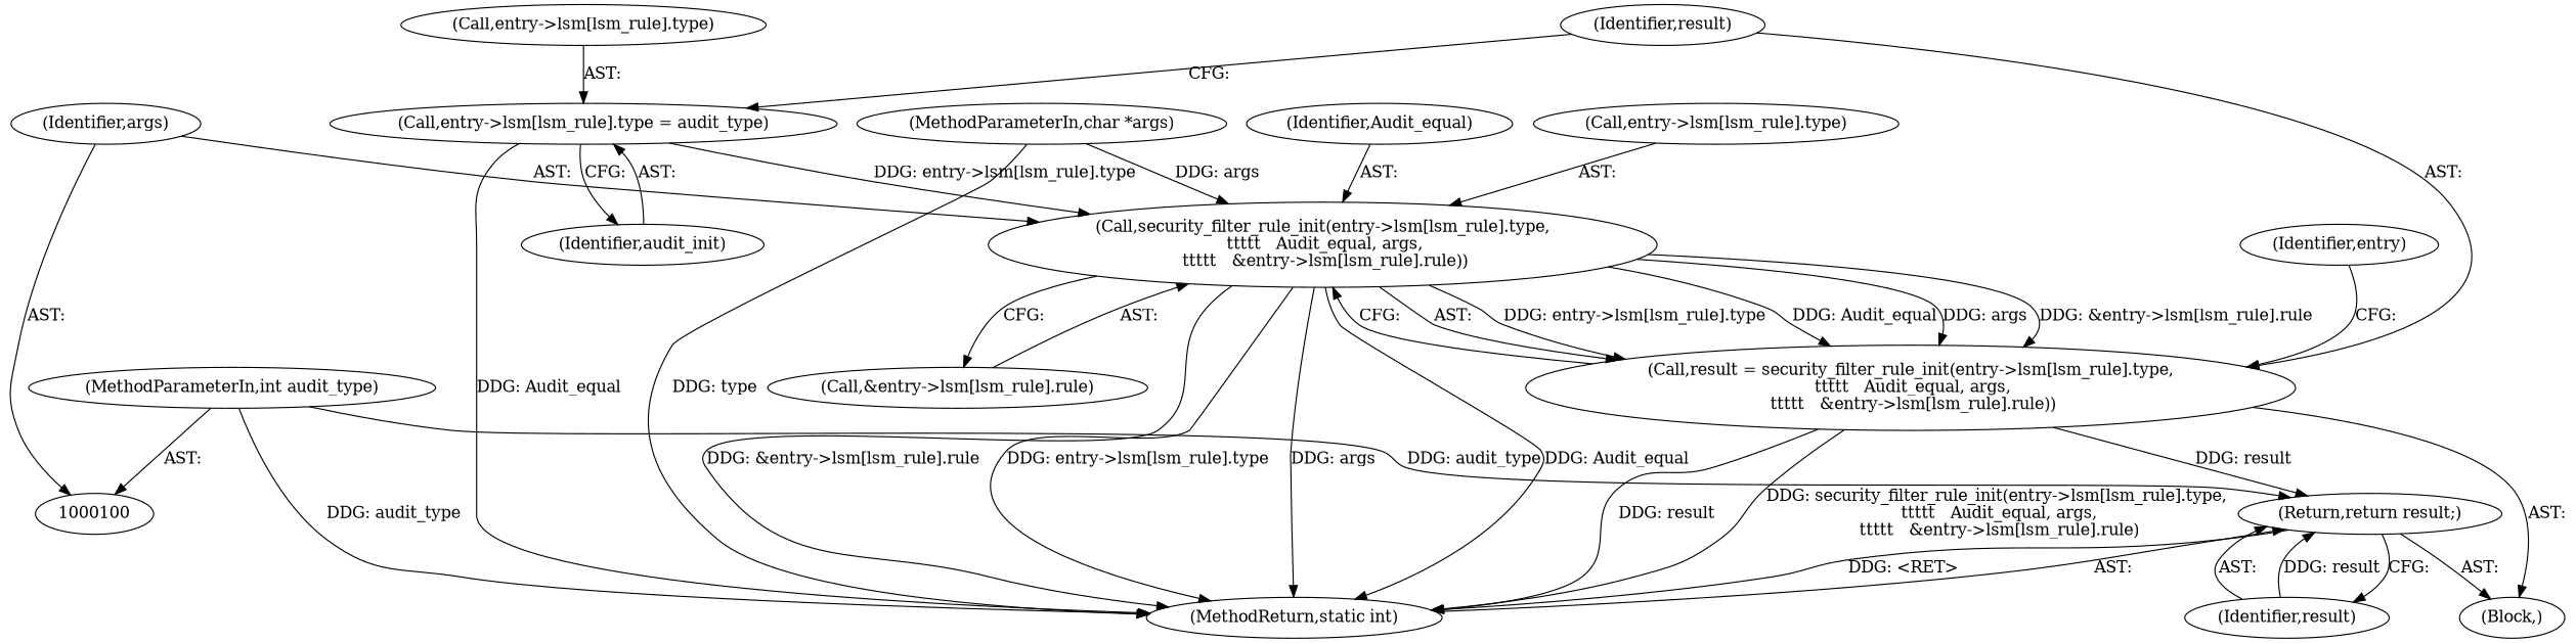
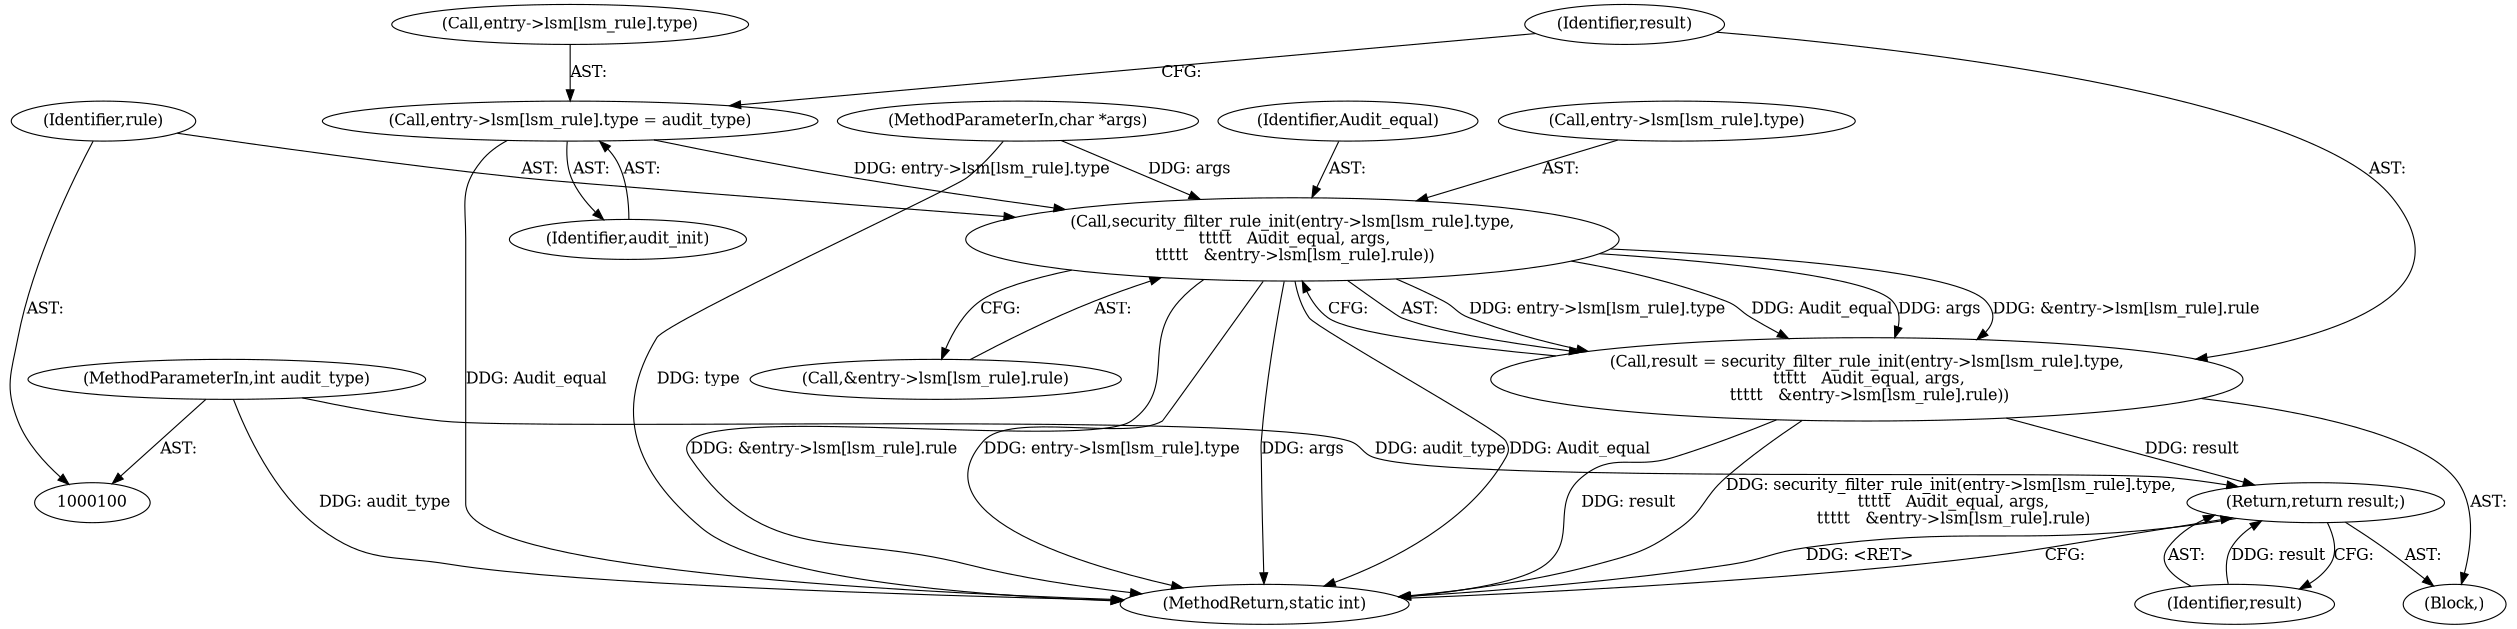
  digraph {
    n1 [label="(Call,security_filter_rule_init(entry->lsm[lsm_rule].type,\n \t\t\t\t\t   Audit_equal, args,\n \t\t\t\t\t   &entry->lsm[lsm_rule].rule))"]
    n2 [label="(Call,result = security_filter_rule_init(entry->lsm[lsm_rule].type,\n \t\t\t\t\t   Audit_equal, args,\n \t\t\t\t\t   &entry->lsm[lsm_rule].rule))"]
    n3 [label="(Call,&entry->lsm[lsm_rule].rule)"]
    n4 [label="(MethodReturn,static int)"]
    n5 [label="(Block,)"]
    n6 [label="(Return,return result;)"]
    n7 [label="(Call,entry->lsm[lsm_rule].type = audit_type)"]
    n8 [label="(Identifier,audit_init)"]
    n9 [label="(MethodParameterIn,int audit_type)"]
    1000100
    n11 [label="(MethodParameterIn,char *args)"]
    n12 [label="(Identifier,result)"]
    n13 [label="(Identifier,Audit_equal)"]
-   n14 [label="(Identifier,entry)"]
    n15 [label="(Call,entry->lsm[lsm_rule].type)"]
    n16 [label="(Identifier,result)"]
    n17 [label="(Call,entry->lsm[lsm_rule].type)"]
-   n18 [label="(Identifier,args)"]
+   n18 [label="(Identifier,rule)"]
    n1 -> n2 [label="AST: "]
    n1 -> n2 [label="DDG: entry->lsm[lsm_rule].type"]
    n1 -> n2 [label="DDG: Audit_equal"]
    n1 -> n2 [label="DDG: args"]
    n1 -> n2 [label="DDG: &entry->lsm[lsm_rule].rule"]
    n1 -> n3 [label="CFG: "]
    n1 -> n4 [label="DDG: &entry->lsm[lsm_rule].rule"]
    n1 -> n4 [label="DDG: Audit_equal"]
    n1 -> n4 [label="DDG: entry->lsm[lsm_rule].type"]
    n1 -> n4 [label="DDG: args"]
    n2 -> n1 [label="CFG: "]
    n2 -> n4 [label="DDG: security_filter_rule_init(entry->lsm[lsm_rule].type,\n \t\t\t\t\t   Audit_equal, args,\n \t\t\t\t\t   &entry->lsm[lsm_rule].rule)"]
    n2 -> n4 [label="DDG: result"]
    n2 -> n5 [label="AST: "]
    n2 -> n6 [label="DDG: result"]
    n3 -> n1 [label="AST: "]
-   n4 -> n6 [label="AST: "]
+   n4 -> n6 [label="CFG: "]
    n6 -> n4 [label="DDG: <RET>"]
    n6 -> n5 [label="AST: "]
    n6 -> n12 [label="CFG: "]
    n7 -> n1 [label="DDG: entry->lsm[lsm_rule].type"]
    n7 -> n4 [label="DDG: Audit_equal"]
-   n7 -> n8 [label="CFG: "]
+   n7 -> n8 [label="AST: "]
    n8 -> n7 [label="AST: "]
    n9 -> n4 [label="DDG: audit_type"]
    n9 -> n6 [label="DDG: audit_type"]
    n9 -> 1000100 [label="AST: "]
    n11 -> n1 [label="DDG: args"]
    n11 -> n4 [label="DDG: type"]
    n12 -> n6 [label="AST: "]
    n12 -> n6 [label="DDG: result"]
    n13 -> n1 [label="AST: "]
-   n14 -> n2 [label="CFG: "]
    n15 -> n1 [label="AST: "]
    n16 -> n2 [label="AST: "]
    n16 -> n7 [label="CFG: "]
    n17 -> n7 [label="AST: "]
    n18 -> n1 [label="AST: "]
    n18 -> 1000100 [label="AST: "]
  }
